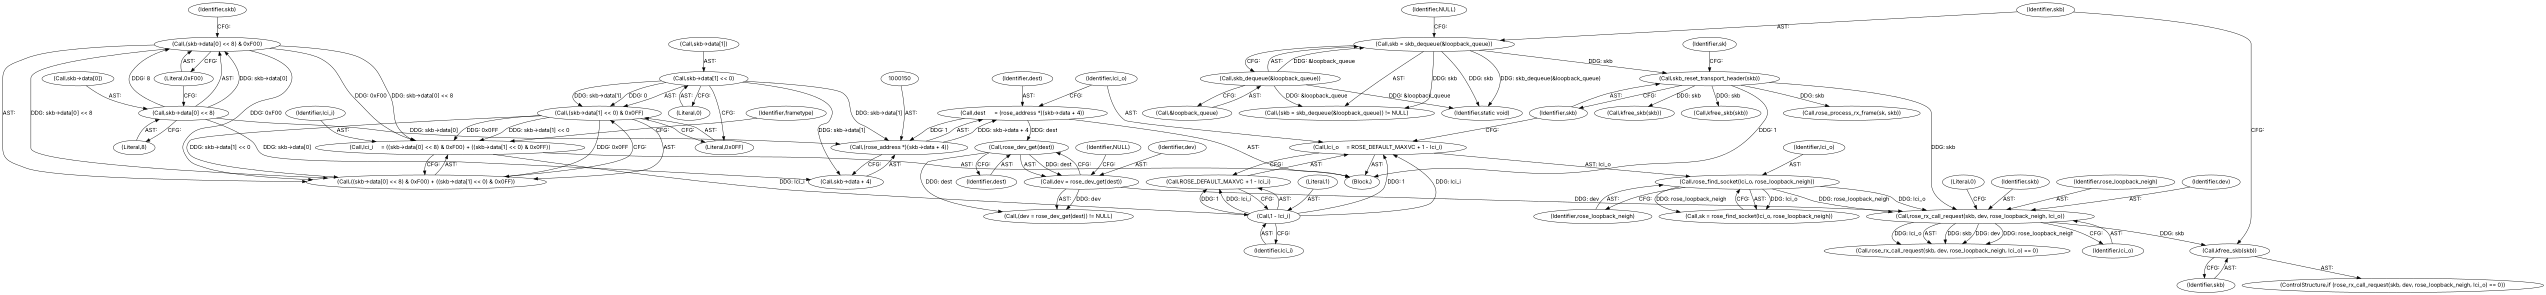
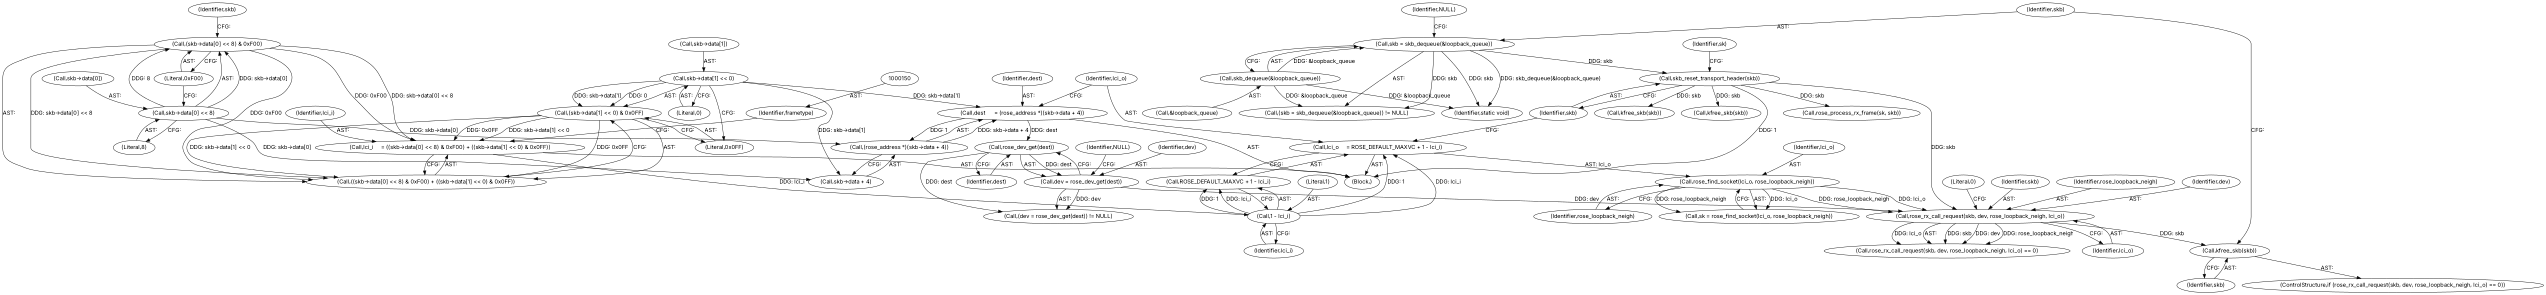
  digraph {
    fontname=Inter
    node [fontname=Inter]
    edge [fontname=Inter]
    n1 [label="(Call,kfree_skb(skb))"]
    n2 [label="(Identifier,skb)"]
    n3 [label="(ControlStructure,if (rose_rx_call_request(skb, dev, rose_loopback_neigh, lci_o) == 0))"]
    n4 [label="(Call,rose_rx_call_request(skb, dev, rose_loopback_neigh, lci_o))"]
    n5 [label="(Identifier,lci_o)"]
    n6 [label="(Call,rose_rx_call_request(skb, dev, rose_loopback_neigh, lci_o) == 0)"]
    n7 [label="(Call,skb_reset_transport_header(skb))"]
    n8 [label="(Call,kfree_skb(skb))"]
    n9 [label="(Identifier,skb)"]
    n10 [label="(Block,)"]
    n11 [label="(Call,rose_process_rx_frame(sk, skb))"]
    n12 [label="(Call,kfree_skb(skb))"]
    n13 [label="(Call,lci_o     = ROSE_DEFAULT_MAXVC + 1 - lci_i)"]
    n14 [label="(Call,skb = skb_dequeue(&loopback_queue))"]
    n15 [label="(Call,skb_dequeue(&loopback_queue))"]
    n16 [label="(Identifier,static void)"]
    n17 [label="(Call,(skb = skb_dequeue(&loopback_queue)) != NULL)"]
    n18 [label="(Call,&loopback_queue)"]
    n19 [label="(Call,dev = rose_dev_get(dest))"]
    n20 [label="(Call,rose_dev_get(dest))"]
    n21 [label="(Call,(dev = rose_dev_get(dest)) != NULL)"]
    n22 [label="(Identifier,dest)"]
    n23 [label="(Call,dest      = (rose_address *)(skb->data + 4))"]
    n24 [label="(Call,(rose_address *)(skb->data + 4))"]
    n25 [label="(Call,skb->data + 4)"]
    n26 [label="(Call,skb->data[1] << 0)"]
    n27 [label="(Call,(skb->data[1] << 0) & 0x0FF)"]
    n28 [label="(Literal,0)"]
    n29 [label="(Literal,0x0FF)"]
    n30 [label="(Call,lci_i     = ((skb->data[0] << 8) & 0xF00) + ((skb->data[1] << 0) & 0x0FF))"]
    n31 [label="(Call,((skb->data[0] << 8) & 0xF00) + ((skb->data[1] << 0) & 0x0FF))"]
    n32 [label="(Call,skb->data[0] << 8)"]
    n33 [label="(Call,(skb->data[0] << 8) & 0xF00)"]
    n34 [label="(Literal,8)"]
    n35 [label="(Literal,0xF00)"]
    n36 [label="(Call,rose_find_socket(lci_o, rose_loopback_neigh))"]
    n37 [label="(Call,sk = rose_find_socket(lci_o, rose_loopback_neigh))"]
    n38 [label="(Identifier,rose_loopback_neigh)"]
    n39 [label="(Call,ROSE_DEFAULT_MAXVC + 1 - lci_i)"]
    n40 [label="(Call,1 - lci_i)"]
    n41 [label="(Identifier,lci_i)"]
    n42 [label="(Identifier,lci_i)"]
    n43 [label="(Call,skb->data[0])"]
    n44 [label="(Identifier,frametype)"]
    n45 [label="(Literal,0)"]
    n46 [label="(Identifier,NULL)"]
    n47 [label="(Identifier,skb)"]
    n48 [label="(Identifier,lci_o)"]
    n49 [label="(Literal,1)"]
    n50 [label="(Identifier,dev)"]
    n51 [label="(Identifier,sk)"]
    n52 [label="(Identifier,rose_loopback_neigh)"]
    n53 [label="(Identifier,dest)"]
    n54 [label="(Call,skb->data[1])"]
    n55 [label="(Identifier,dev)"]
    n56 [label="(Identifier,skb)"]
    n57 [label="(Identifier,skb)"]
    n58 [label="(Identifier,NULL)"]
    n59 [label="(Identifier,lci_o)"]
    1000150
    n1 -> n2 [label="CFG: "]
    n1 -> n3 [label="AST: "]
    n2 -> n1 [label="AST: "]
    n4 -> n1 [label="DDG: skb"]
    n4 -> n5 [label="CFG: "]
    n4 -> n6 [label="AST: "]
    n4 -> n6 [label="DDG: skb"]
    n4 -> n6 [label="DDG: dev"]
    n4 -> n6 [label="DDG: rose_loopback_neigh"]
    n4 -> n6 [label="DDG: lci_o"]
    n5 -> n4 [label="AST: "]
    n7 -> n4 [label="DDG: skb"]
    n7 -> n8 [label="DDG: skb"]
    n7 -> n9 [label="CFG: "]
    n7 -> n10 [label="DDG: 1"]
    n7 -> n11 [label="DDG: skb"]
    n7 -> n12 [label="DDG: skb"]
    n9 -> n7 [label="AST: "]
    n9 -> n13 [label="CFG: "]
    n13 -> n10 [label="AST: "]
    n13 -> n36 [label="AST: lci_o"]
    n13 -> n39 [label="CFG: "]
    n14 -> n7 [label="DDG: skb"]
    n14 -> n15 [label="CFG: "]
    n14 -> n16 [label="DDG: skb_dequeue(&loopback_queue)"]
    n14 -> n16 [label="DDG: skb"]
    n14 -> n17 [label="AST: "]
    n14 -> n17 [label="DDG: skb"]
    n15 -> n14 [label="AST: "]
    n15 -> n14 [label="DDG: &loopback_queue"]
    n15 -> n16 [label="DDG: &loopback_queue"]
    n15 -> n17 [label="DDG: &loopback_queue"]
-   n15 -> n18 [label="CFG: "]
    n18 -> n15 [label="AST: "]
    n19 -> n4 [label="DDG: dev"]
    n19 -> n20 [label="CFG: "]
    n19 -> n21 [label="AST: "]
    n19 -> n21 [label="DDG: dev"]
    n20 -> n19 [label="AST: "]
    n20 -> n19 [label="DDG: dest"]
    n20 -> n21 [label="DDG: dest"]
    n20 -> n22 [label="CFG: "]
    n22 -> n20 [label="AST: "]
    n23 -> n10 [label="AST: "]
    n23 -> n20 [label="DDG: dest"]
    n23 -> n24 [label="DDG: 1"]
    n24 -> n23 [label="AST: "]
    n24 -> n23 [label="DDG: skb->data + 4"]
    n24 -> n25 [label="CFG: "]
    n25 -> n24 [label="AST: "]
-   n26 -> n24 [label="DDG: skb->data[1]"]
+   n26 -> n23 [label="DDG: skb->data[1]"]
    n26 -> n25 [label="DDG: skb->data[1]"]
    n26 -> n27 [label="AST: "]
    n26 -> n27 [label="DDG: skb->data[1]"]
    n26 -> n27 [label="DDG: 0"]
    n26 -> n28 [label="CFG: "]
    n26 -> n29 [label="CFG: "]
    n27 -> n29 [label="CFG: "]
    n27 -> n30 [label="DDG: skb->data[1] << 0"]
    n27 -> n30 [label="DDG: 0x0FF"]
    n27 -> n31 [label="AST: "]
    n27 -> n31 [label="DDG: skb->data[1] << 0"]
    n27 -> n31 [label="DDG: 0x0FF"]
    n28 -> n26 [label="AST: "]
    n29 -> n27 [label="AST: "]
    n30 -> n10 [label="AST: "]
    n30 -> n31 [label="CFG: "]
    n30 -> n40 [label="DDG: lci_i"]
    n31 -> n27 [label="CFG: "]
    n31 -> n30 [label="AST: "]
    n32 -> n24 [label="DDG: skb->data[0]"]
    n32 -> n25 [label="DDG: skb->data[0]"]
    n32 -> n33 [label="AST: "]
    n32 -> n33 [label="DDG: skb->data[0]"]
    n32 -> n33 [label="DDG: 8"]
    n32 -> n34 [label="CFG: "]
    n33 -> n30 [label="DDG: skb->data[0] << 8"]
    n33 -> n30 [label="DDG: 0xF00"]
    n33 -> n31 [label="AST: "]
    n33 -> n31 [label="DDG: skb->data[0] << 8"]
    n33 -> n31 [label="DDG: 0xF00"]
    n33 -> n35 [label="CFG: "]
    n34 -> n32 [label="AST: "]
    n35 -> n32 [label="CFG: "]
    n35 -> n33 [label="AST: "]
    n36 -> n4 [label="DDG: rose_loopback_neigh"]
    n36 -> n4 [label="DDG: lci_o"]
    n36 -> n37 [label="AST: "]
    n36 -> n37 [label="DDG: lci_o"]
    n36 -> n37 [label="DDG: rose_loopback_neigh"]
    n36 -> n38 [label="CFG: "]
    n37 -> n36 [label="CFG: "]
    n38 -> n36 [label="AST: "]
    n39 -> n13 [label="AST: "]
    n39 -> n40 [label="CFG: "]
    n40 -> n13 [label="DDG: 1"]
    n40 -> n13 [label="DDG: lci_i"]
    n40 -> n39 [label="AST: "]
    n40 -> n39 [label="DDG: 1"]
    n40 -> n39 [label="DDG: lci_i"]
    n40 -> n41 [label="CFG: "]
    n41 -> n40 [label="AST: "]
    n42 -> n30 [label="AST: "]
    n43 -> n32 [label="AST: "]
    n44 -> n30 [label="CFG: "]
    n45 -> n4 [label="CFG: "]
    n46 -> n19 [label="CFG: "]
    n47 -> n4 [label="AST: "]
    n48 -> n13 [label="AST: "]
    n48 -> n23 [label="CFG: "]
    n49 -> n40 [label="AST: "]
    n50 -> n19 [label="AST: "]
    n51 -> n7 [label="CFG: "]
    n52 -> n4 [label="AST: "]
    n53 -> n23 [label="AST: "]
    n54 -> n26 [label="AST: "]
    n55 -> n4 [label="AST: "]
    n56 -> n1 [label="CFG: "]
    n56 -> n14 [label="AST: "]
    n57 -> n33 [label="CFG: "]
    n58 -> n14 [label="CFG: "]
    n59 -> n36 [label="AST: "]
-   1000150 -> n24 [label="AST: "]
+   1000150 -> n44 [label="AST: "]
  }
